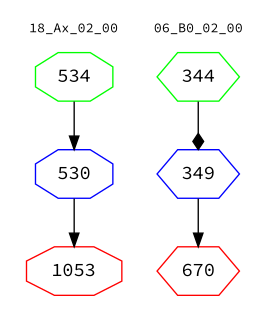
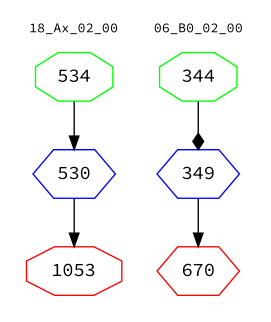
  digraph {
    fontname="Source Code Pro"
    node [color=green fontname="Source Code Pro" shape=octagon]
    edge [arrowhead=normal color=black fontname="Source Code Pro"]
    n1 [label=534]
-   n2 [color=blue label=530]
+   n2 [color=blue label=530 shape=hexagon]
    n3 [color=red label=1053]
-   n4 [label=344 shape=hexagon]
+   n4 [label=344]
    n5 [color=blue label=349 shape=hexagon]
    n6 [color=red label=670 shape=hexagon]
    subgraph cluster_1 {
      color=white
      fontsize=10
      label="18_Ax_02_00"
      n1
      n2
      n3
    }
    subgraph cluster_2 {
      color=white
      fontsize=10
      label="06_B0_02_00"
      n4
      n5
      n6
    }
    n1 -> n2
    n2 -> n3
    n4 -> n5 [arrowhead=diamond]
    n5 -> n6
  }
